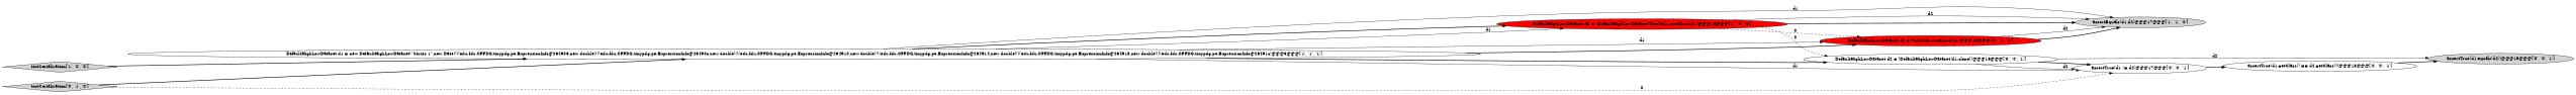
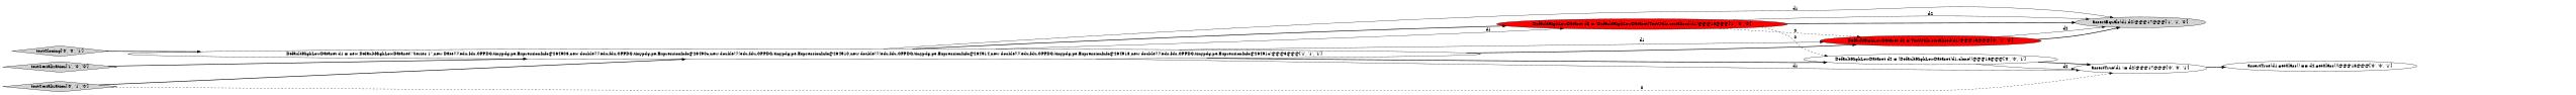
  digraph {
    rankdir=LR
    node [fillcolor=lightgray shape=ellipse style=filled]
    edge [style=bold]
    n1 [label="assertEquals(d1,d2)@@@17@@@['1', '1', '0']"]
    n2 [fillcolor=white label="assertTrue(d1 != d2)@@@17@@@['0', '0', '1']"]
    n3 [fillcolor=white label="assertTrue(d1.getClass() == d2.getClass())@@@18@@@['0', '0', '1']"]
    n4 [label="testSerialization['1', '0', '0']" shape=diamond]
    n5 [fillcolor=white label="DefaultHighLowDataset d1 = new DefaultHighLowDataset(\"Series 1\",new Date((((edu.fdu.CPPDG.tinypdg.pe.ExpressionInfo@264906,new double((((edu.fdu.CPPDG.tinypdg.pe.ExpressionInfo@26490c,new double((((edu.fdu.CPPDG.tinypdg.pe.ExpressionInfo@264910,new double((((edu.fdu.CPPDG.tinypdg.pe.ExpressionInfo@264914,new double((((edu.fdu.CPPDG.tinypdg.pe.ExpressionInfo@264918,new double((((edu.fdu.CPPDG.tinypdg.pe.ExpressionInfo@26491c)@@@3@@@['1', '1', '1']"]
    n6 [fillcolor=red label="DefaultHighLowDataset d2 = (DefaultHighLowDataset)TestUtils.serialised(d1)@@@16@@@['1', '0', '0']"]
    n7 [fillcolor=red label="DefaultHighLowDataset d2 = TestUtils.serialised(d1)@@@16@@@['0', '1', '0']"]
    n8 [fillcolor=white label="DefaultHighLowDataset d2 = (DefaultHighLowDataset)d1.clone()@@@16@@@['0', '0', '1']"]
-   n9 [label="assertTrue(d1.equals(d2))@@@19@@@['0', '0', '1']"]
    n10 [label="testSerialization['0', '1', '0']" shape=diamond]
+   n11 [label="testCloning['0', '0', '1']" shape=diamond]
    n2 -> n3
-   n3 -> n9
    n4 -> n5
    n5 -> n1 [label=d1 style=solid]
    n5 -> n2 [label=d1 style=solid]
    n5 -> n6
    n5 -> n6 [label=d1 style=solid]
    n5 -> n7
    n5 -> n7 [label=d1 style=solid]
    n5 -> n8
    n6 -> n1 [label=d2 style=solid]
    n6 -> n1
    n6 -> n7 [label=0 style=dashed]
    n6 -> n8 [label=0 style=dashed]
    n7 -> n1
    n7 -> n1 [label=d2 style=solid]
    n8 -> n2
    n8 -> n2 [label=d2 style=solid]
-   n8 -> n9 [label=d2 style=solid]
    n10 -> n2 [label=0 style=dashed]
    n10 -> n5
+   n11 -> n5
  }
